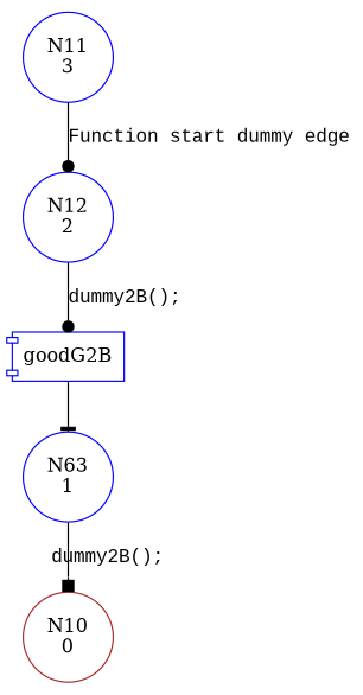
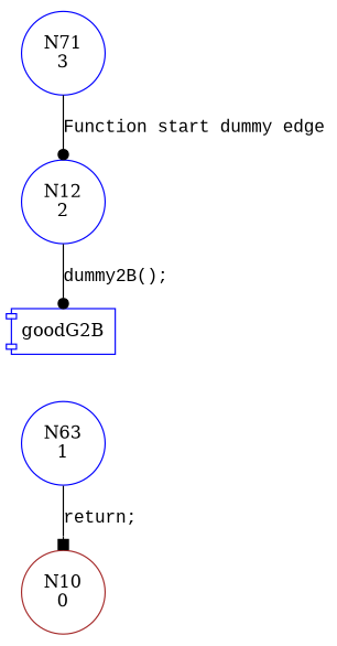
  digraph {
    node [color=blue shape=circle]
    edge [arrowhead=dot fontname="Courier New"]
    n1 [label="N12\n2"]
    n2 [label=goodG2B shape=component]
    n3 [label="N63\n1"]
    n4 [color=brown label="N10\n0"]
-   n5 [label="N11\n3"]
+   n5 [label="N71\n3"]
    n1 -> n2 [label="dummy2B();"]
-   n2 -> n3 [arrowhead=tee]
-   n3 -> n4 [arrowhead=box label="dummy2B();"]
+   n3 -> n4 [arrowhead=box label="return;"]
    n5 -> n1 [label="Function start dummy edge"]
  }
